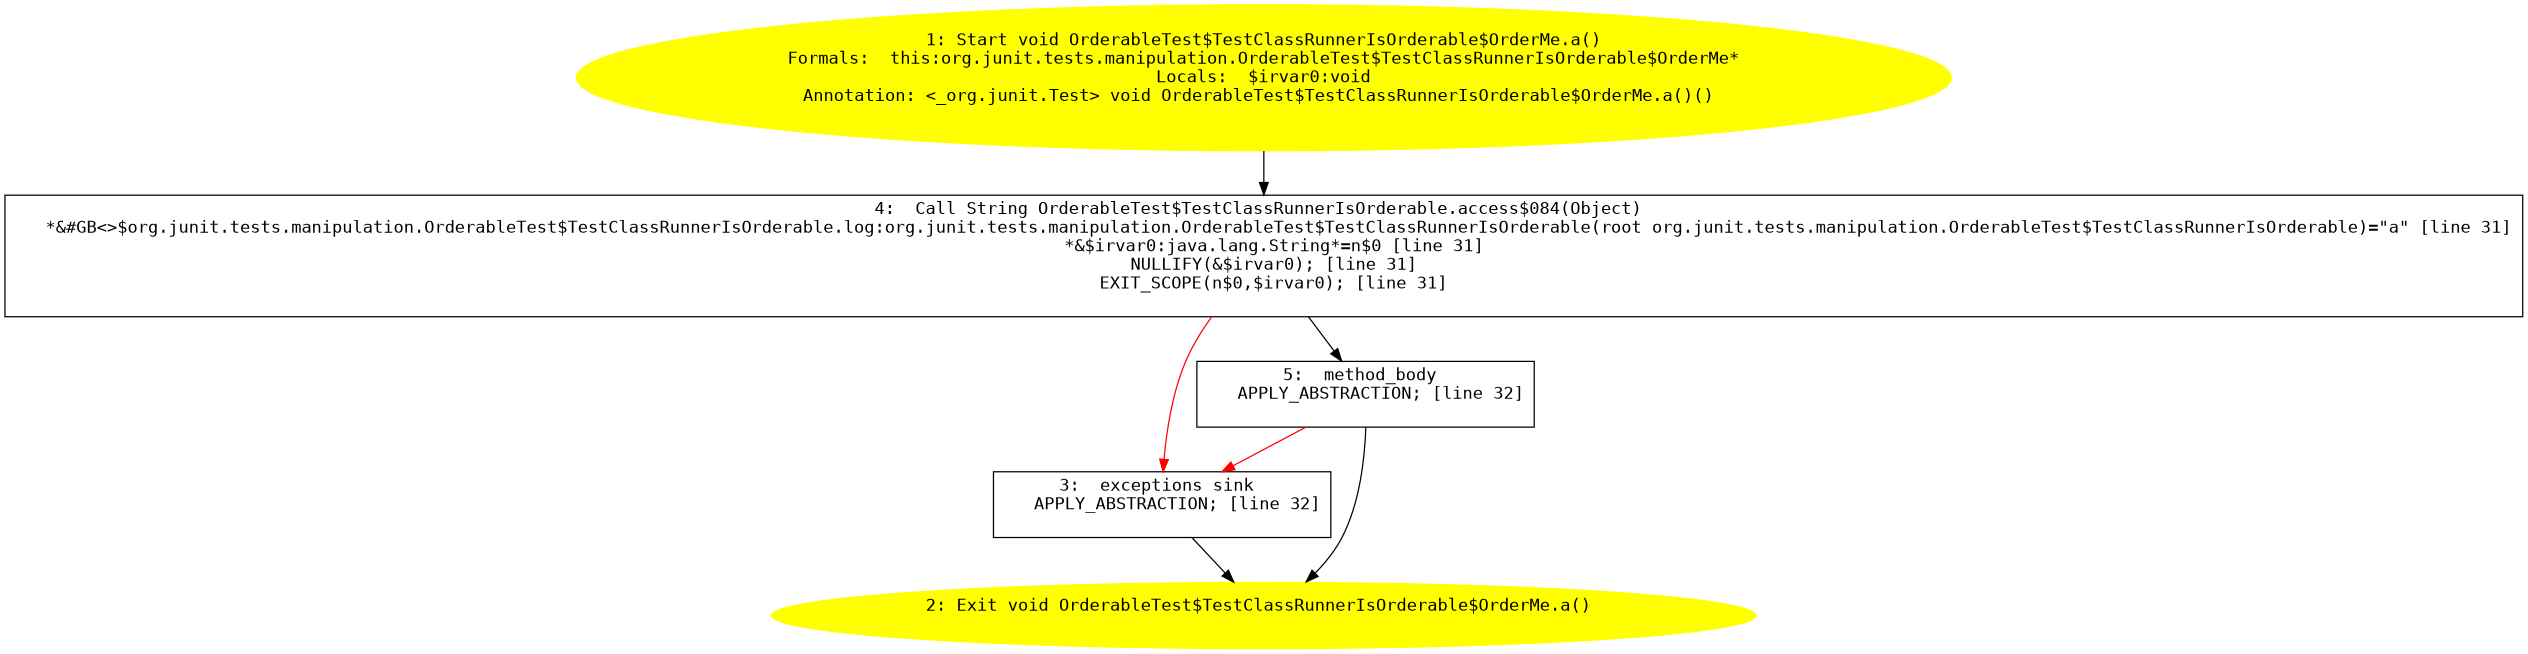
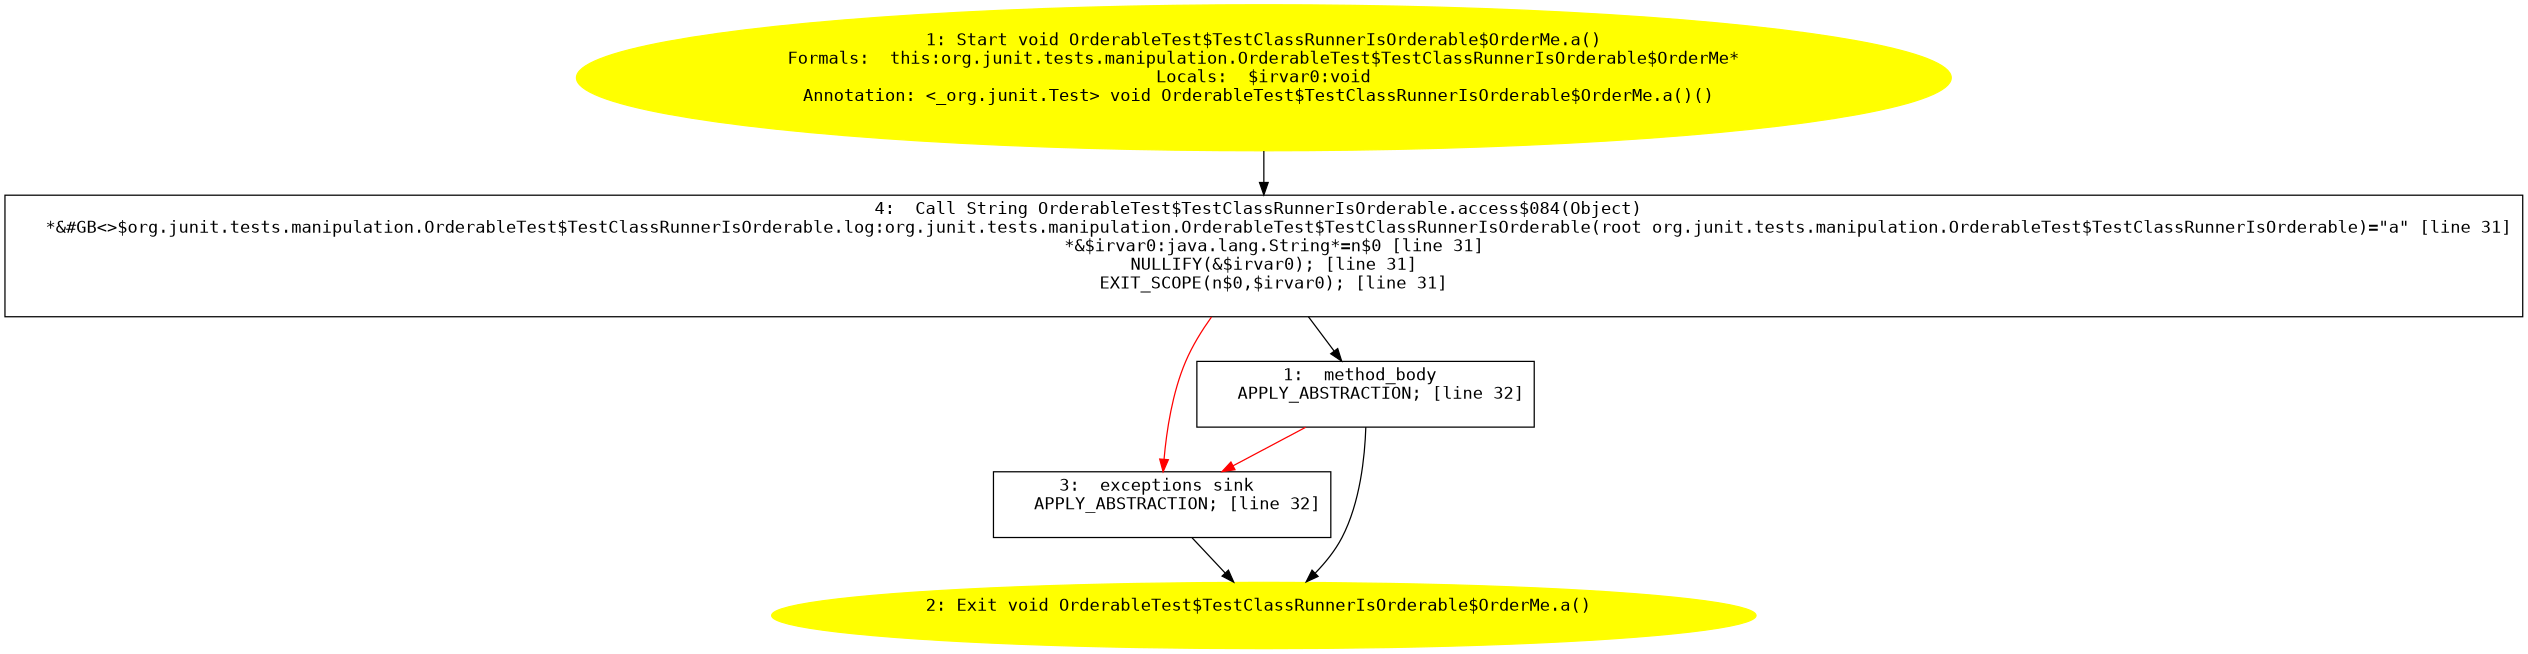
  digraph {
    fontname="DejaVu Sans Mono"
    node [fontname="DejaVu Sans Mono" shape=box]
    edge [fontname="DejaVu Sans Mono"]
    n1 [color=yellow label="1: Start void OrderableTest$TestClassRunnerIsOrderable$OrderMe.a()\nFormals:  this:org.junit.tests.manipulation.OrderableTest$TestClassRunnerIsOrderable$OrderMe*\nLocals:  $irvar0:void\nAnnotation: <_org.junit.Test> void OrderableTest$TestClassRunnerIsOrderable$OrderMe.a()() \n  " style=filled shape=""]
    n2 [label="4:  Call String OrderableTest$TestClassRunnerIsOrderable.access$084(Object) \n   *&#GB<>$org.junit.tests.manipulation.OrderableTest$TestClassRunnerIsOrderable.log:org.junit.tests.manipulation.OrderableTest$TestClassRunnerIsOrderable(root org.junit.tests.manipulation.OrderableTest$TestClassRunnerIsOrderable)=\"a\" [line 31]\n  *&$irvar0:java.lang.String*=n$0 [line 31]\n  NULLIFY(&$irvar0); [line 31]\n  EXIT_SCOPE(n$0,$irvar0); [line 31]\n "]
    n3 [label="3:  exceptions sink \n   APPLY_ABSTRACTION; [line 32]\n "]
-   n4 [label="5:  method_body \n   APPLY_ABSTRACTION; [line 32]\n "]
+   n4 [label="1:  method_body \n   APPLY_ABSTRACTION; [line 32]\n "]
    n5 [color=yellow label="2: Exit void OrderableTest$TestClassRunnerIsOrderable$OrderMe.a() \n  " style=filled shape=""]
    n1 -> n2
    n2 -> n3 [color=red]
    n2 -> n4
    n3 -> n5
    n4 -> n3 [color=red]
    n4 -> n5
  }
